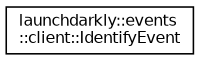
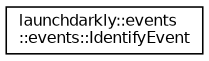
  digraph {
    rankdir=TB
-   n1 [color=black fillcolor=white fontname=Helvetica fontsize=10 height=0.2 label="launchdarkly::events\l::client::IdentifyEvent" shape=record style=filled width=0.4]
+   n1 [color=black fillcolor=white fontname=Helvetica fontsize=10 height=0.2 label="launchdarkly::events\l::events::IdentifyEvent" shape=record style=filled width=0.4]
  }
